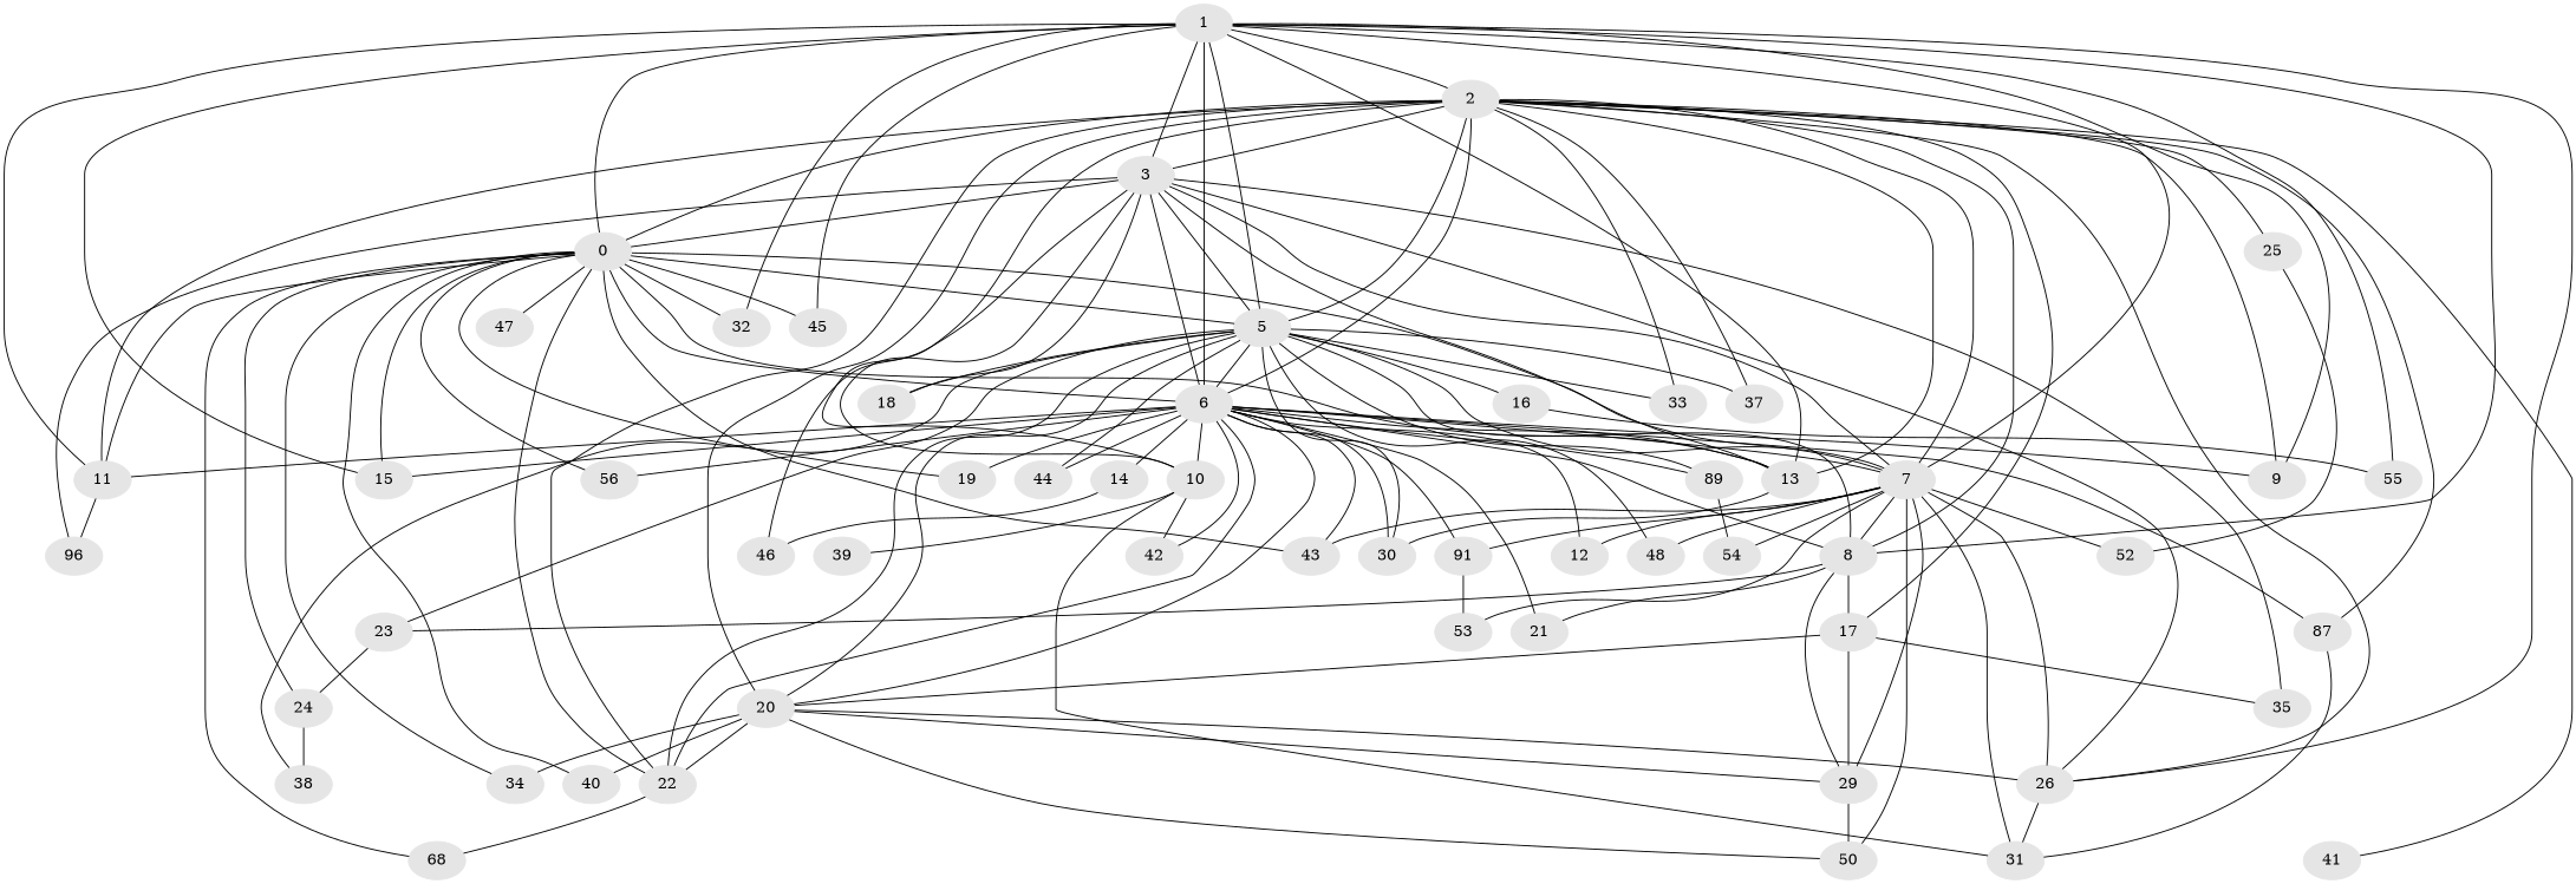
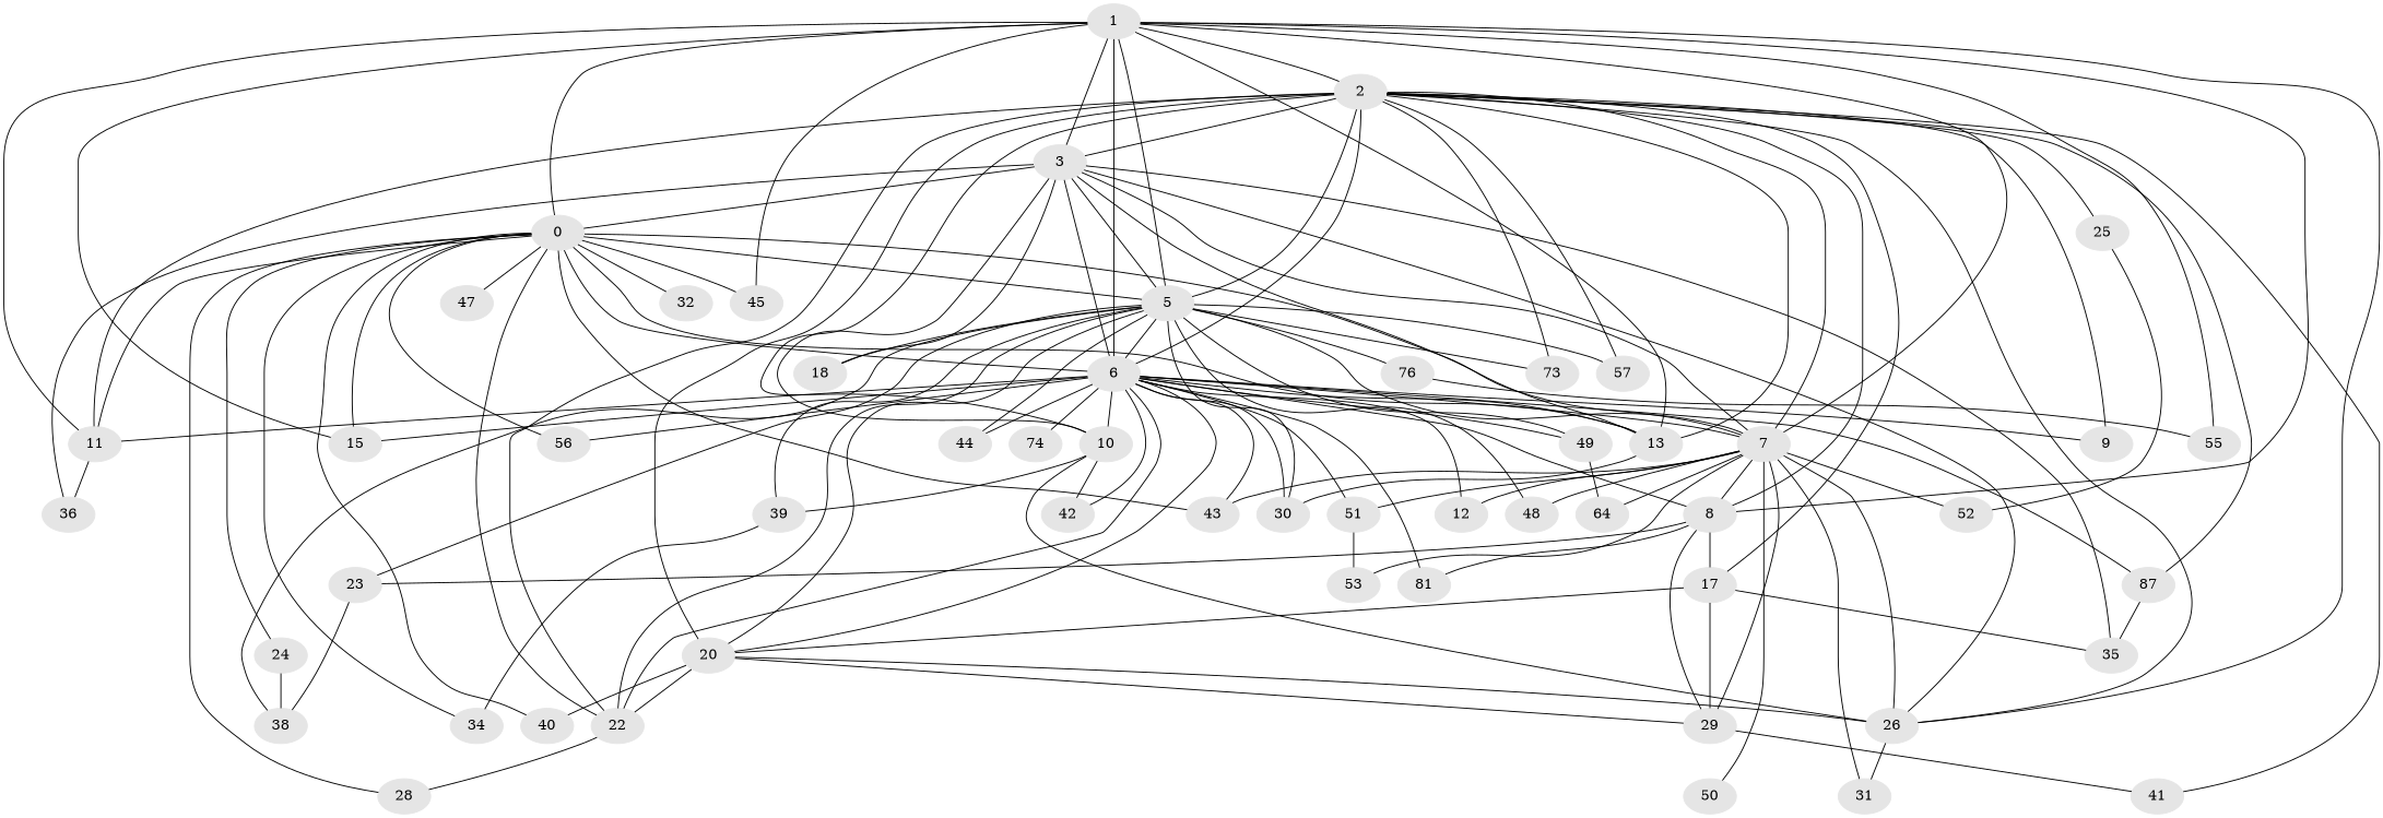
  graph {
    node [color=gray90 style=filled]
    edge [weight=1.0]
    1
    2
    3
    n4 [label=0]
    5
    6
    7
    8
    9
    11
    13
    15
    26
    32
    45
    55
    10
    17
    20
    22
    25
    n22 [label=87]
-   33
-   37
+   33 [label=73]
+   37 [label=57]
    41
    18
    35
-   36 [label=96]
-   46
-   19
+   36
    24
-   28 [label=68]
+   28
    34
    40
    43
    47
    56
-   16
+   16 [label=76]
    23
    30
    38
    39
    44
    48
-   49 [label=89]
+   49
    12
-   14
-   21
+   14 [label=74]
+   21 [label=81]
    42
-   51 [label=91]
+   51
    29
    31
    50
    52
    53
-   54
+   54 [label=64]
    1 -- 2 [weight=4.0]
    1 -- 3 [weight=4.0]
    1 -- n4 [weight=2.0]
    1 -- 5 [weight=3.0]
    1 -- 6 [weight=15.0]
    1 -- 7 [weight=2.0]
    1 -- 8
-   1 -- 9
    1 -- 11
    1 -- 13
    1 -- 15
    1 -- 26
-   1 -- 32
    1 -- 45
    1 -- 55
    2 -- 3 [weight=4.0]
-   2 -- n4 [weight=3.0]
    2 -- 5 [weight=2.0]
    2 -- 6 [weight=3.0]
    2 -- 7 [weight=3.0]
    2 -- 8 [weight=2.0]
    2 -- 9
    2 -- 11 [weight=2.0]
    2 -- 13
    2 -- 26
    2 -- 10
    2 -- 17
    2 -- 20 [weight=9.0]
    2 -- 22
    2 -- 25
    2 -- n22
    2 -- 33
    2 -- 37
    2 -- 41
    3 -- n4 [weight=2.0]
    3 -- 5 [weight=2.0]
    3 -- 6 [weight=2.0]
    3 -- 7 [weight=2.0]
    3 -- 13
    3 -- 26
    3 -- 10
    3 -- 18
    3 -- 35
    3 -- 36
-   3 -- 46
    n4 -- 5
    n4 -- 6 [weight=2.0]
    n4 -- 7
    n4 -- 11
    n4 -- 13
    n4 -- 15
    n4 -- 32
    n4 -- 45
    n4 -- 22
-   n4 -- 19
    n4 -- 24
    n4 -- 28
    n4 -- 34
    n4 -- 40
    n4 -- 43
    n4 -- 47
    n4 -- 56
    5 -- 6
    5 -- 7
    5 -- 20 [weight=2.0]
    5 -- 22 [weight=2.0]
    5 -- 33
    5 -- 37
    5 -- 18
    5 -- 16
    5 -- 23
    5 -- 30
    5 -- 38
-   5 -- 8
+   5 -- 39
    5 -- 44
    5 -- 48
    5 -- 49
    6 -- 7 [weight=3.0]
    6 -- 8 [weight=2.0]
    6 -- 9 [weight=2.0]
    6 -- 11 [weight=2.0]
    6 -- 13 [weight=2.0]
    6 -- 15
    6 -- 10
    6 -- 20 [weight=2.0]
    6 -- 22
    6 -- n22
-   6 -- 19
    6 -- 43
    6 -- 56
    6 -- 30
    6 -- 44
    6 -- 49
    6 -- 12
    6 -- 14
    6 -- 21
    6 -- 42
    6 -- 51
    7 -- 8
    7 -- 26
    7 -- 43
    7 -- 48
    7 -- 12
    7 -- 51
    7 -- 29
    7 -- 31
    7 -- 50
    7 -- 52
    7 -- 53
    7 -- 54
    8 -- 17
    8 -- 23
    8 -- 21
    8 -- 29
    11 -- 36
    13 -- 30
    26 -- 31
-   10 -- 31
+   10 -- 26
    10 -- 39
    10 -- 42
    17 -- 20
    17 -- 35
    17 -- 29
    20 -- 26
    20 -- 22 [weight=2.0]
-   20 -- 34
+   39 -- 34
    20 -- 40
    20 -- 29
-   20 -- 50
    22 -- 28
    25 -- 52
-   n22 -- 31
+   n22 -- 35
    24 -- 38
    16 -- 55
-   23 -- 24
+   23 -- 38
    49 -- 54
-   14 -- 46
    51 -- 53
-   29 -- 50
+   29 -- 41
  }
